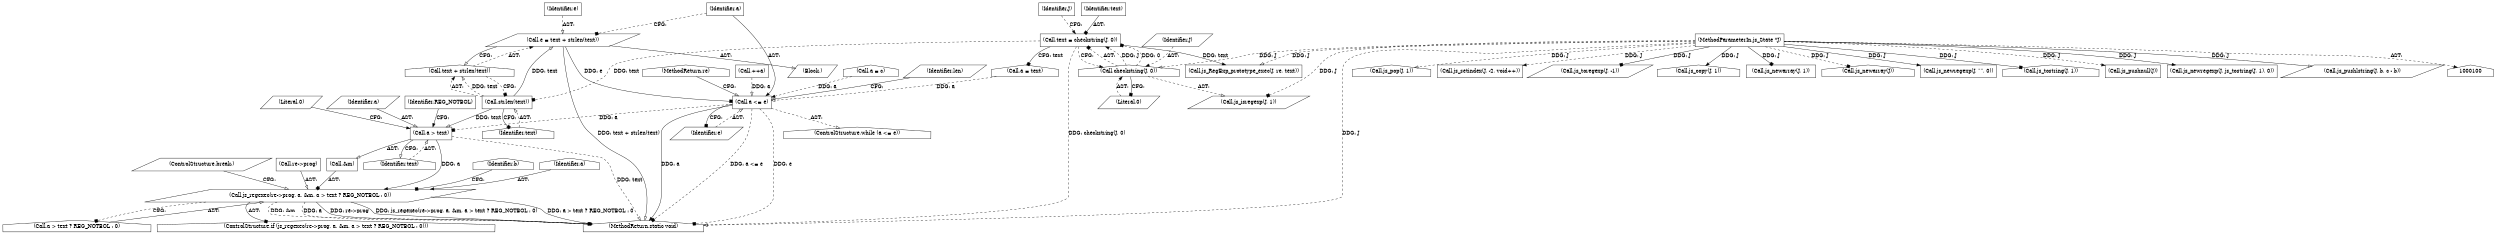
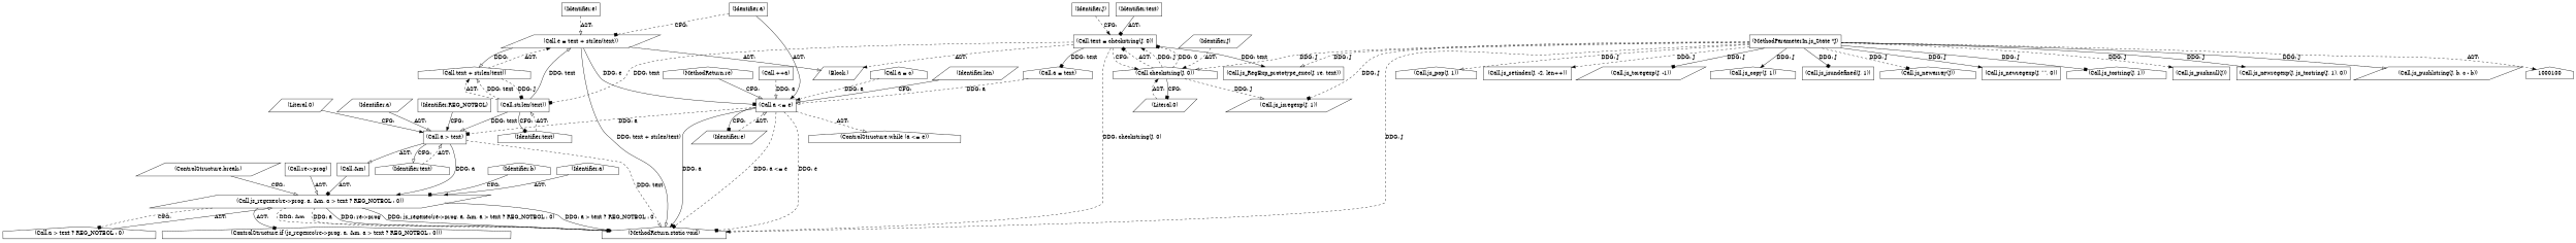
  digraph {
    node [shape=box]
    edge [arrowhead=onormal style=dashed]
    n1 [label="(Call,e = text + strlen(text))" shape=parallelogram]
    n2 [label="(Call,a <= e)"]
    n3 [label="(Call,text + strlen(text))" shape=house]
    n4 [label="(Block,)" shape=parallelogram]
    n5 [label="(MethodReturn,static void)" shape=house]
    n6 [label="(Call,a > text)"]
    n7 [label="(ControlStructure,while (a <= e))" shape=house]
    n8 [label="(Identifier,e)" shape=parallelogram]
    n9 [label="(Call,strlen(text))"]
    n10 [label="(Identifier,text)" shape=house]
    n11 [label="(Call,js_regexec(re->prog, a, &m, a > text ? REG_NOTBOL : 0))" shape=parallelogram]
    n12 [label="(Identifier,text)" shape=house]
    n13 [label="(Call,&m)"]
    n14 [label="(Call,text = checkstring(J, 0))"]
    n15 [label="(Call,checkstring(J, 0))" shape=house]
    n16 [label="(Call,a = text)" shape=house]
    n17 [label="(Call,js_RegExp_prototype_exec(J, re, text))"]
    n18 [label="(Call,js_isregexp(J, 1))" shape=parallelogram]
    n19 [label="(Literal,0)" shape=parallelogram]
    n20 [label="(MethodParameterIn,js_State *J)"]
    n21 [label="(Call,js_pop(J, 1))" shape=house]
-   n22 [label="(Call,js_setindex(J, -2, void++))"]
+   n22 [label="(Call,js_setindex(J, -2, len++))"]
    n23 [label="(Call,js_toregexp(J, -1))" shape=parallelogram]
    n24 [label="(Call,js_copy(J, 1))" shape=house]
-   n25 [label="(Call,js_newarray(J, 1))"]
+   n25 [label="(Call,js_isundefined(J, 1))"]
    n26 [label="(Call,js_newarray(J))" shape=house]
    n27 [label="(Call,js_newregexp(J, \"\", 0))"]
    n28 [label="(Call,js_tostring(J, 1))" shape=house]
    n29 [label="(Call,js_pushnull(J))"]
    n30 [label="(Call,js_newregexp(J, js_tostring(J, 1), 0))"]
    n31 [label="(Call,js_pushlstring(J, b, c - b))" shape=parallelogram]
    1000100 [shape=house]
    n33 [label="(Call,a > text ? REG_NOTBOL : 0)" shape=house]
    n34 [label="(ControlStructure,if (js_regexec(re->prog, a, &m, a > text ? REG_NOTBOL : 0)))" shape=house]
    n35 [label="(Identifier,a)"]
    n36 [label="(Identifier,e)"]
    n37 [label="(Identifier,J)"]
    n38 [label="(Identifier,b)" shape=house]
    n39 [label="(Identifier,REG_NOTBOL)"]
    n40 [label="(Literal,0)" shape=parallelogram]
    n41 [label="(Identifier,a)" shape=house]
    n42 [label="(Identifier,len)" shape=parallelogram]
    n43 [label="(Identifier,J)" shape=parallelogram]
    n44 [label="(ControlStructure,break;)" shape=parallelogram]
    n45 [label="(MethodReturn,re)" shape=house]
    n46 [label="(Identifier,a)" shape=parallelogram]
    n47 [label="(Identifier,text)"]
    n48 [label="(Call,++a)"]
    n49 [label="(Call,a = c)" shape=house]
    n50 [label="(Call,re->prog)"]
    n1 -> n2 [arrowhead=box label="DDG: e" style=solid]
-   n1 -> n3 [label="CFG: " style=solid]
+   n1 -> n3 [label="DDG: " style=solid]
    n1 -> n4 [label="AST: " style=solid]
    n1 -> n5 [label="DDG: text + strlen(text)" style=solid]
    n2 -> n5 [arrowhead=normal label="DDG: a" style=solid]
    n2 -> n5 [arrowhead=box label="DDG: a <= e"]
    n2 -> n5 [arrowhead=box label="DDG: e"]
    n2 -> n6 [arrowhead=box label="DDG: a"]
    n2 -> n7 [label="AST: "]
    n2 -> n8 [arrowhead=box label="CFG: " style=solid]
    n3 -> n1 [arrowhead=normal label="AST: "]
-   n3 -> n9 [arrowhead=box label="CFG: "]
+   n3 -> n9 [arrowhead=box label="DDG: J"]
    n6 -> n5 [label="DDG: text"]
    n6 -> n11 [arrowhead=normal label="DDG: a" style=solid]
    n6 -> n12 [label="CFG: " style=solid]
    n6 -> n13 [label="AST: " style=solid]
    n8 -> n2 [label="AST: "]
    n9 -> n1 [label="DDG: text" style=solid]
    n9 -> n3 [arrowhead=normal label="AST: "]
    n9 -> n3 [label="DDG: text"]
    n9 -> n6 [label="DDG: text" style=solid]
    n9 -> n10 [arrowhead=box label="CFG: " style=solid]
    n10 -> n9 [label="AST: "]
    n11 -> n5 [label="DDG: a > text ? REG_NOTBOL : 0" style=solid]
    n11 -> n5 [arrowhead=normal label="DDG: &m"]
    n11 -> n5 [arrowhead=normal label="DDG: a"]
    n11 -> n5 [label="DDG: re->prog" style=solid]
    n11 -> n5 [arrowhead=box label="DDG: js_regexec(re->prog, a, &m, a > text ? REG_NOTBOL : 0)" style=solid]
    n11 -> n33 [arrowhead=box label="CFG: "]
    n11 -> n34 [arrowhead=box label="AST: " style=solid]
    n12 -> n6 [label="AST: "]
    n13 -> n11 [arrowhead=box label="AST: " style=solid]
-   n14 -> n5 [label="DDG: checkstring(J, 0)"]
+   n14 -> n4 [arrowhead=normal label="AST: "]
+   n14 -> n5 [arrowhead=normal label="DDG: checkstring(J, 0)"]
    n14 -> n9 [arrowhead=box label="DDG: text"]
    n14 -> n15 [arrowhead=normal label="CFG: "]
-   n14 -> n16 [arrowhead=box label="CFG: text" style=solid]
+   n14 -> n16 [arrowhead=box label="DDG: text" style=solid]
    n14 -> n17 [arrowhead=normal label="DDG: text" style=solid]
    n15 -> n14 [arrowhead=box label="AST: "]
    n15 -> n14 [arrowhead=normal label="DDG: J"]
    n15 -> n14 [arrowhead=box label="DDG: 0"]
-   n15 -> n18 [label="AST: "]
+   n15 -> n18 [label="DDG: J"]
    n15 -> n19 [arrowhead=box label="CFG: " style=solid]
    n16 -> n2 [label="DDG: a"]
    n19 -> n15 [arrowhead=normal label="AST: "]
    n20 -> n5 [label="DDG: J"]
    n20 -> n15 [label="DDG: J"]
    n20 -> n17 [label="DDG: J"]
    n20 -> n18 [arrowhead=box label="DDG: J"]
    n20 -> n21 [label="DDG: J"]
    n20 -> n22 [arrowhead=normal label="DDG: J"]
    n20 -> n23 [arrowhead=box label="DDG: J" style=solid]
    n20 -> n24 [arrowhead=normal label="DDG: J" style=solid]
    n20 -> n25 [arrowhead=box label="DDG: J" style=solid]
    n20 -> n26 [arrowhead=box label="DDG: J"]
    n20 -> n27 [arrowhead=normal label="DDG: J" style=solid]
    n20 -> n28 [arrowhead=box label="DDG: J" style=solid]
    n20 -> n29 [arrowhead=normal label="DDG: J"]
    n20 -> n30 [arrowhead=normal label="DDG: J" style=solid]
    n20 -> n31 [label="DDG: J" style=solid]
    n20 -> 1000100 [arrowhead=normal label="AST: "]
    n33 -> n11 [label="AST: " style=solid]
    n35 -> n1 [arrowhead=box label="CFG: "]
    n35 -> n2 [arrowhead=normal label="AST: " style=solid]
    n36 -> n1 [label="AST: "]
    n37 -> n14 [arrowhead=normal label="CFG: "]
    n38 -> n11 [arrowhead=box label="CFG: " style=solid]
    n39 -> n6 [arrowhead=normal label="CFG: " style=solid]
    n40 -> n6 [arrowhead=normal label="CFG: " style=solid]
    n41 -> n11 [arrowhead=normal label="AST: " style=solid]
    n42 -> n2 [label="CFG: " style=solid]
    n43 -> n15 [arrowhead=normal label="AST: "]
    n44 -> n11 [label="CFG: " style=solid]
    n45 -> n2 [label="CFG: " style=solid]
    n46 -> n6 [label="AST: " style=solid]
    n47 -> n14 [arrowhead=box label="AST: " style=solid]
    n48 -> n2 [label="DDG: a"]
    n49 -> n2 [arrowhead=normal label="DDG: a"]
    n50 -> n11 [label="AST: " style=solid]
  }
